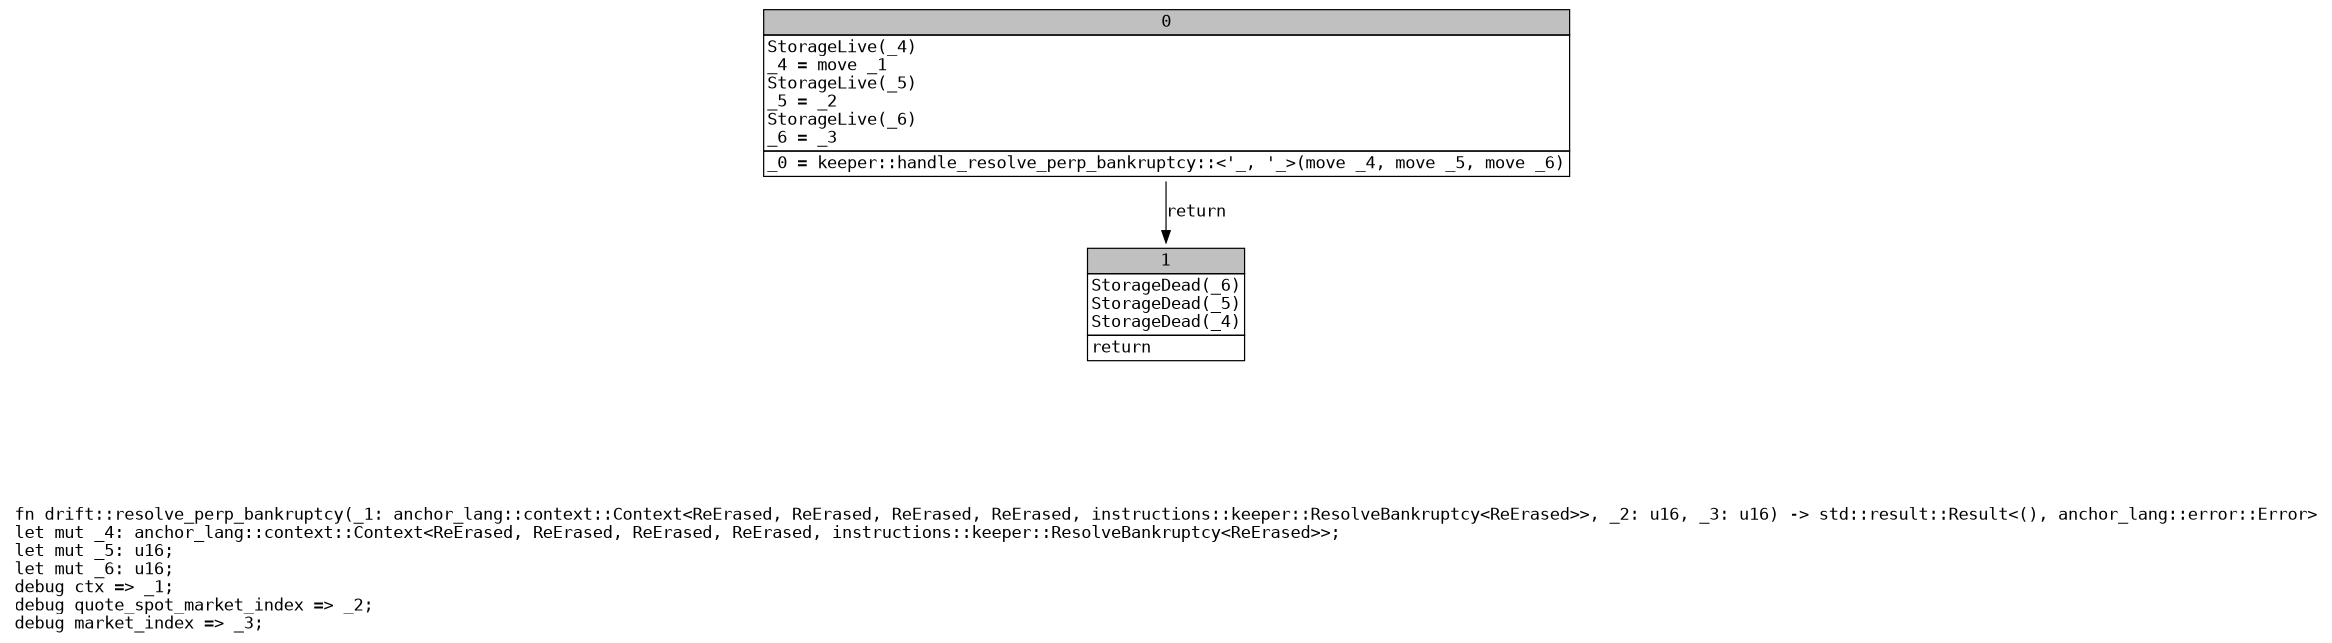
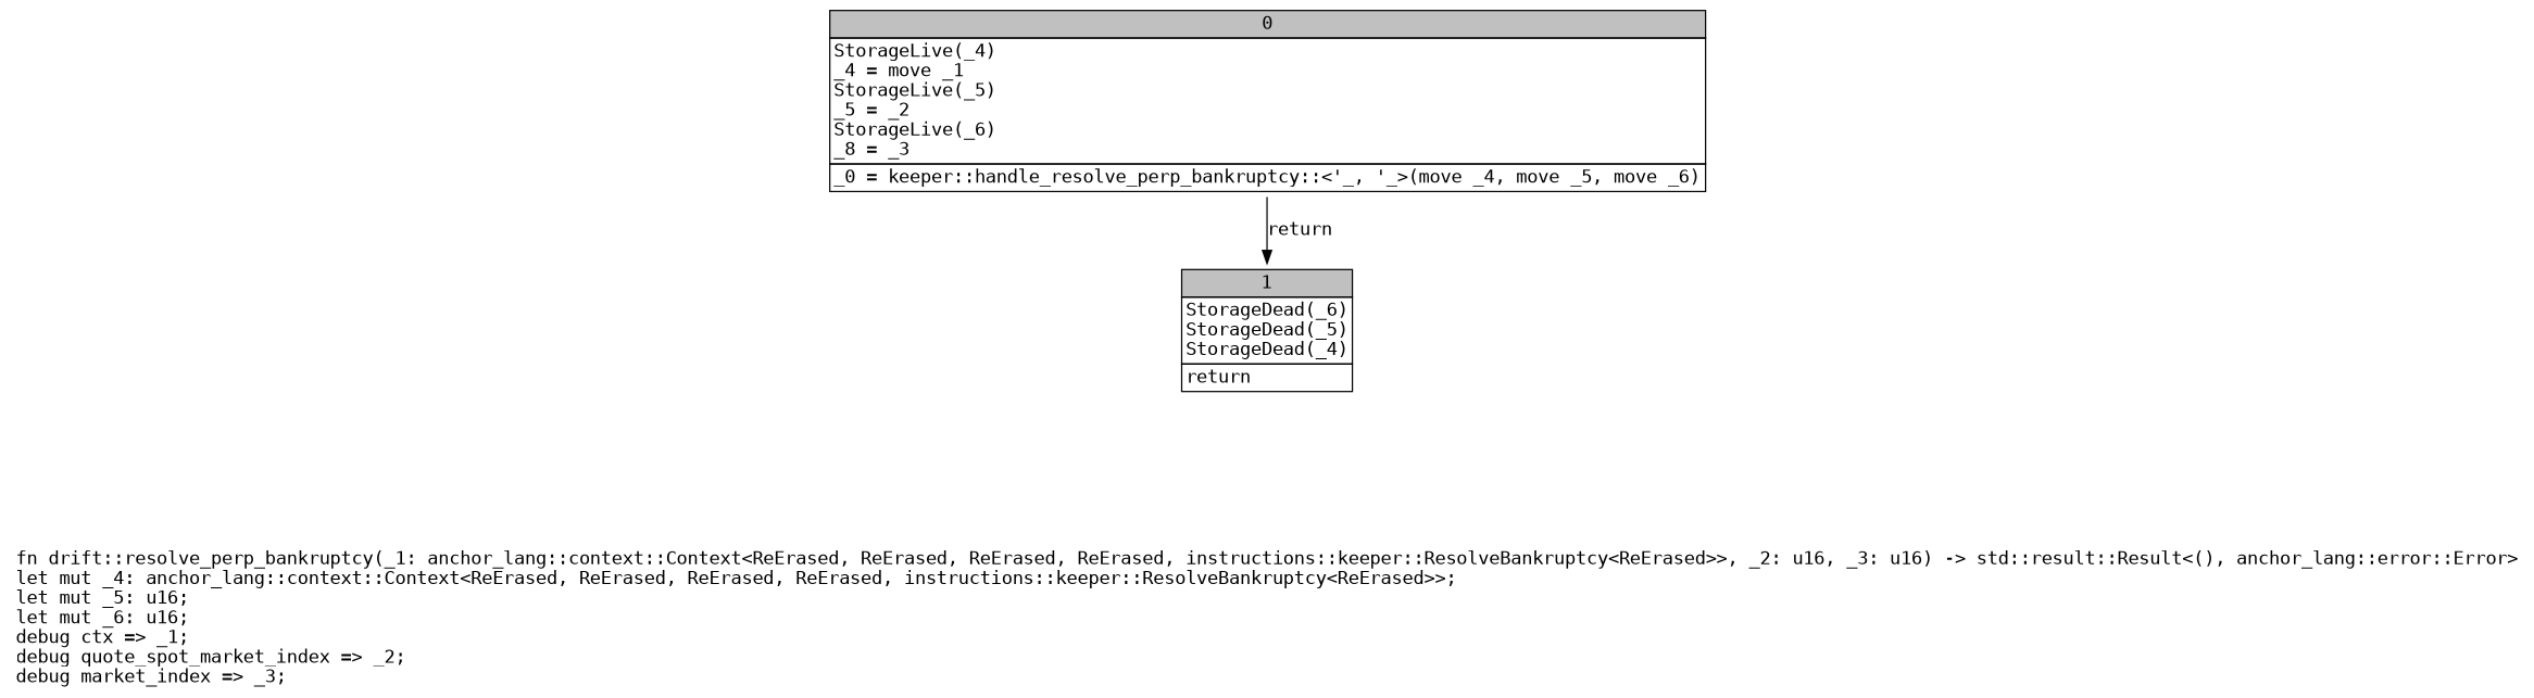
  digraph {
    fontname="DejaVu Sans Mono"
    label=<fn drift::resolve_perp_bankruptcy(_1: anchor_lang::context::Context&lt;ReErased, ReErased, ReErased, ReErased, instructions::keeper::ResolveBankruptcy&lt;ReErased&gt;&gt;, _2: u16, _3: u16) -&gt; std::result::Result&lt;(), anchor_lang::error::Error&gt;<br align="left"/>let mut _4: anchor_lang::context::Context&lt;ReErased, ReErased, ReErased, ReErased, instructions::keeper::ResolveBankruptcy&lt;ReErased&gt;&gt;;<br align="left"/>let mut _5: u16;<br align="left"/>let mut _6: u16;<br align="left"/>debug ctx =&gt; _1;<br align="left"/>debug quote_spot_market_index =&gt; _2;<br align="left"/>debug market_index =&gt; _3;<br align="left"/>>
    node [fontname="DejaVu Sans Mono" shape=none]
-   n1 [label=<<table border="0" cellborder="1" cellspacing="0"><tr><td bgcolor="gray" align="center" colspan="1">0</td></tr><tr><td align="left" balign="left">StorageLive(_4)<br/>_4 = move _1<br/>StorageLive(_5)<br/>_5 = _2<br/>StorageLive(_6)<br/>_6 = _3<br/></td></tr><tr><td align="left">_0 = keeper::handle_resolve_perp_bankruptcy::&lt;'_, '_&gt;(move _4, move _5, move _6)</td></tr></table>>]
+   n1 [label=<<table border="0" cellborder="1" cellspacing="0"><tr><td bgcolor="gray" align="center" colspan="1">0</td></tr><tr><td align="left" balign="left">StorageLive(_4)<br/>_4 = move _1<br/>StorageLive(_5)<br/>_5 = _2<br/>StorageLive(_6)<br/>_8 = _3<br/></td></tr><tr><td align="left">_0 = keeper::handle_resolve_perp_bankruptcy::&lt;'_, '_&gt;(move _4, move _5, move _6)</td></tr></table>>]
    n2 [label=<<table border="0" cellborder="1" cellspacing="0"><tr><td bgcolor="gray" align="center" colspan="1">1</td></tr><tr><td align="left" balign="left">StorageDead(_6)<br/>StorageDead(_5)<br/>StorageDead(_4)<br/></td></tr><tr><td align="left">return</td></tr></table>>]
    n1 -> n2 [fontname="DejaVu Sans Mono" label=return]
  }
